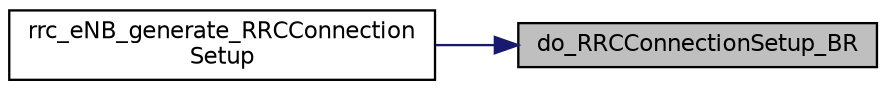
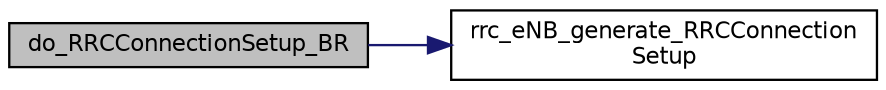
  digraph {
    rankdir=RL
    node [color=black fontname=Helvetica fontsize=10 shape=record style=filled]
    n1 [fillcolor=grey75 fontcolor=black height=0.2 label=do_RRCConnectionSetup_BR width=0.4]
    n2 [fillcolor=white height=0.2 label="rrc_eNB_generate_RRCConnection\lSetup" width=0.4]
-   n1 -> n2 [color=midnightblue dir=back fontname=Helvetica fontsize=10 labelfontname=Helvetica labelfontsize=10 style=solid]
+   n2 -> n1 [color=midnightblue dir=back fontname=Helvetica fontsize=10 labelfontname=Helvetica labelfontsize=10 style=solid]
  }
